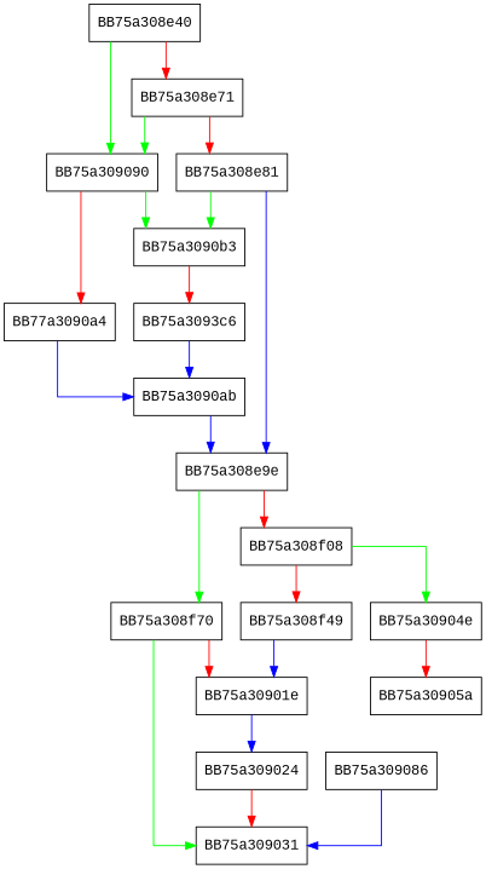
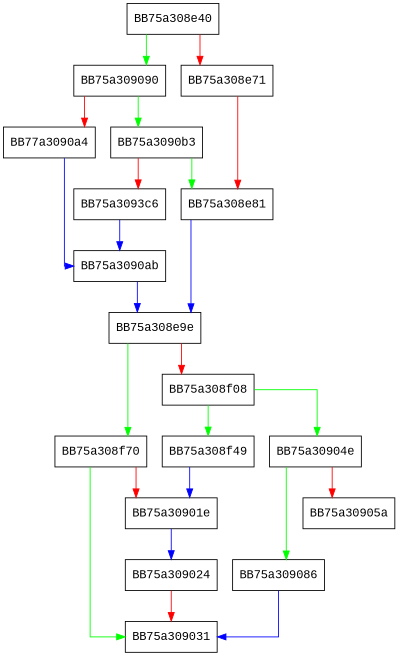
  digraph {
    fontname="Liberation Mono"
    splines=ortho
    node [fontname="Liberation Mono" shape=box]
    edge [color=red fontname="Liberation Mono"]
    BB75a308e40
    BB75a309090
    BB75a308e71
    BB75a3090b3
    n5 [label=BB77a3090a4]
    BB75a308e81
    n7 [label=BB75a3093c6]
    BB75a3090ab
    BB75a308e9e
    BB75a308f70
    BB75a308f08
    BB75a30901e
    BB75a309031
    BB75a30904e
    BB75a308f49
    BB75a309024
    BB75a309086
    BB75a30905a
    BB75a308e40 -> BB75a309090 [color=green]
    BB75a308e40 -> BB75a308e71
    BB75a309090 -> BB75a3090b3 [color=green]
    BB75a309090 -> n5
-   BB75a308e71 -> BB75a309090 [color=green]
    BB75a308e71 -> BB75a308e81
-   BB75a308e81 -> BB75a3090b3 [color=green]
+   BB75a3090b3 -> BB75a308e81 [color=green]
    BB75a3090b3 -> n7
    n5 -> BB75a3090ab [color=blue]
    BB75a308e81 -> BB75a308e9e [color=blue]
    n7 -> BB75a3090ab [color=blue]
    BB75a3090ab -> BB75a308e9e [color=blue]
    BB75a308e9e -> BB75a308f70 [color=green]
    BB75a308e9e -> BB75a308f08
    BB75a308f70 -> BB75a30901e
    BB75a308f70 -> BB75a309031 [color=green]
    BB75a308f08 -> BB75a30904e [color=green]
-   BB75a308f08 -> BB75a308f49
+   BB75a308f08 -> BB75a308f49 [color=green]
    BB75a30901e -> BB75a309024 [color=blue]
+   BB75a30904e -> BB75a309086 [color=green]
    BB75a30904e -> BB75a30905a
    BB75a308f49 -> BB75a30901e [color=blue]
    BB75a309024 -> BB75a309031
    BB75a309086 -> BB75a309031 [color=blue]
  }
